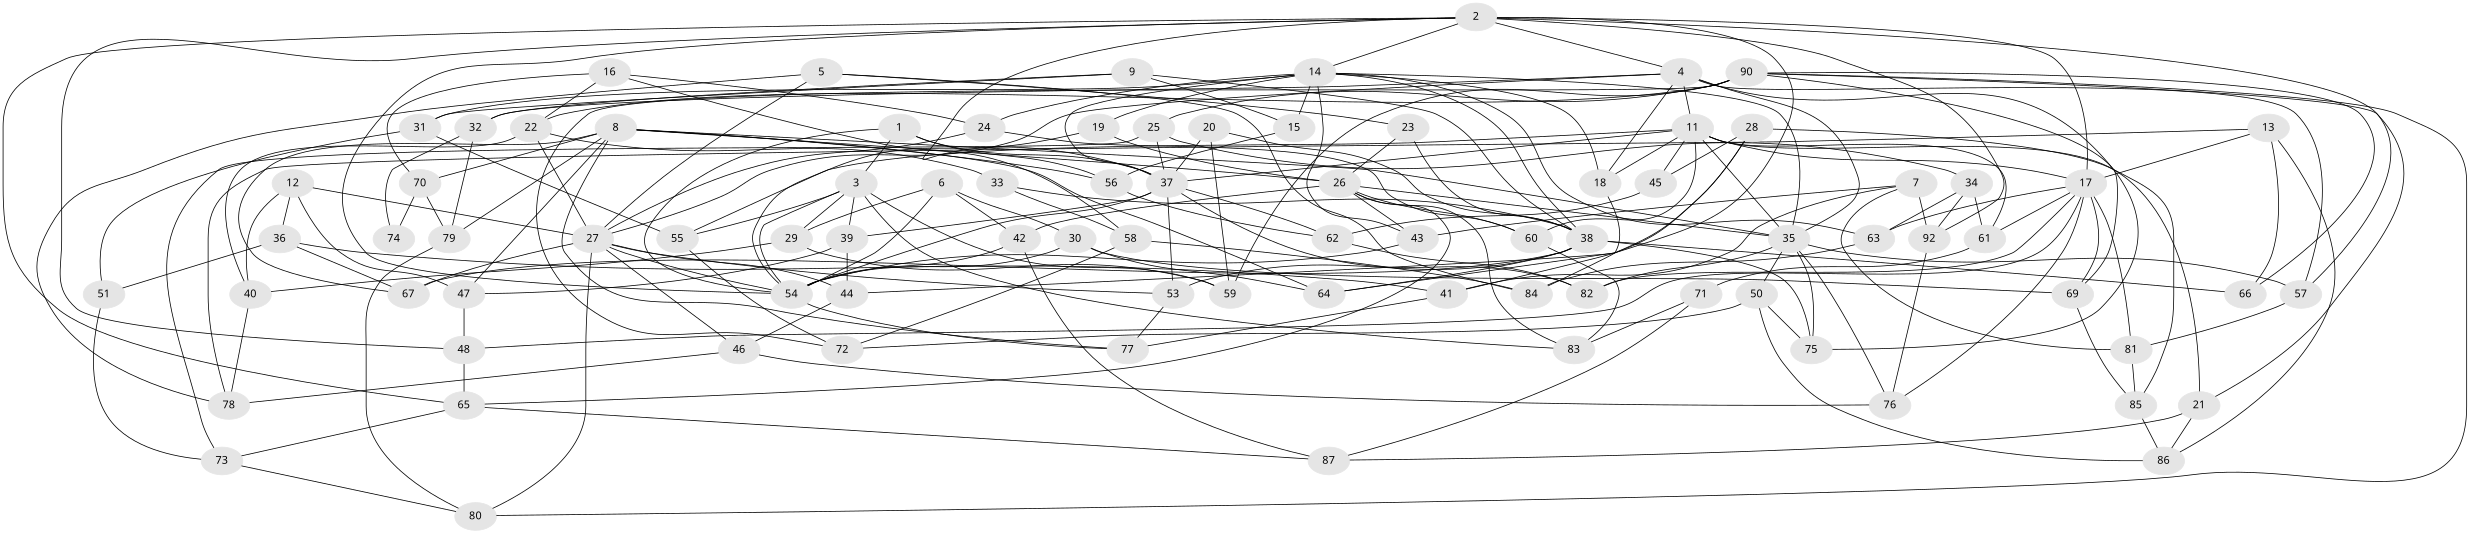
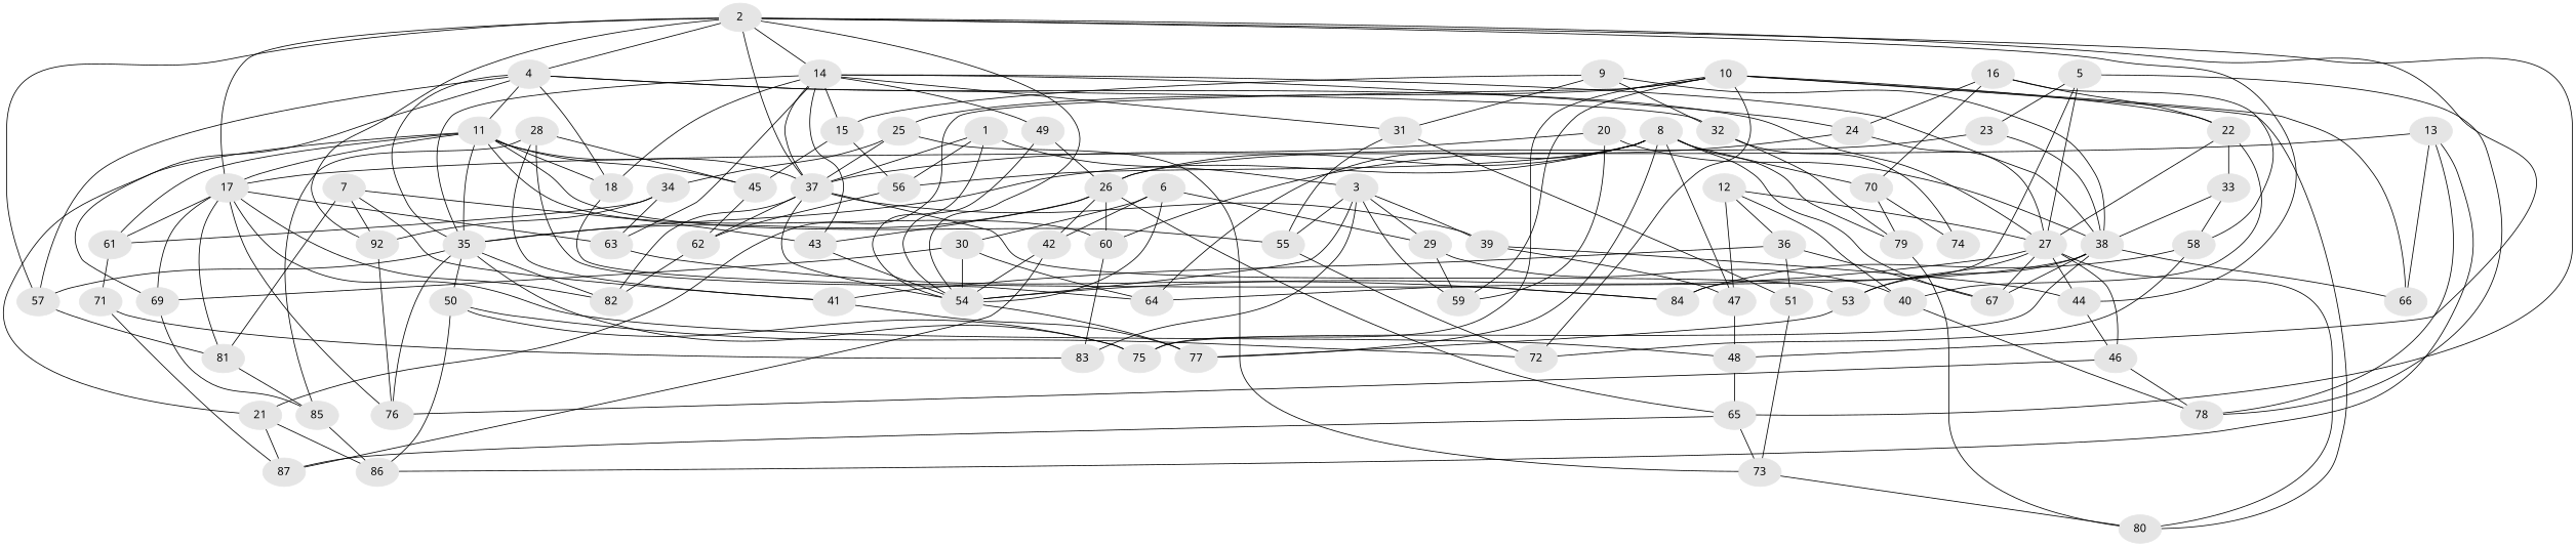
  graph {
    fontname="Noto Sans"
    node [color=gray90 fontname="Noto Sans" style=filled]
    edge [fontname="Noto Sans" weight=1.0]
    1
    3
    37
    54
    56
    29
    39
    55
    59
    83
    82
    53
    62
    77
    2
    4
    14
    17
    44
    48
    n21 [label=92]
    57
    65
    11
    18
    27
    32
    35
    69
    43
    15
    31
    38
-   19
+   19 [label=49]
    24
    63
    81
    61
    76
    46
    87
    73
    40
    47
    72
    21
    45
    60
    84
    67
    80
    79
    74
    75
    50
    85
    5
    23
    78
    26
    6
    30
    42
    64
    7
    41
    8
    70
    9
    51
    66
-   10 [label=90]
+   10
    22
    25
    86
    33
    34
    71
    12
    36
    13
    16
    58
    20
    28
    1 -- 3
    1 -- 37
    1 -- 54
    1 -- 56
    3 -- 54
    3 -- 29
    3 -- 39
    3 -- 55
    3 -- 59
    3 -- 83
    37 -- 54
    37 -- 39
    37 -- 82
    37 -- 53 [weight=2.0]
    37 -- 62
    54 -- 77
    56 -- 62
    29 -- 59
    29 -- 40
    39 -- 44
    39 -- 47
    55 -- 72
    53 -- 77
    62 -- 82
    2 -- 37
    2 -- 54
    2 -- 4
    2 -- 14
    2 -- 17
    2 -- 44
    2 -- 48
    2 -- n21
    2 -- 57
    2 -- 65
    4 -- 57
    4 -- 11
    4 -- 18
    4 -- 27
    4 -- 32
    4 -- 35
    4 -- 69
    14 -- 37
    14 -- 18
    14 -- 35
    14 -- 43
    14 -- 15
    14 -- 31
    14 -- 38
    14 -- 19 [weight=2.0]
    14 -- 24
    14 -- 63
    17 -- 82
    17 -- 48
    17 -- 69
    17 -- 63
    17 -- 81
    17 -- 61
    17 -- 76
    44 -- 46
    48 -- 65
    n21 -- 76
    57 -- 81
    65 -- 87
    65 -- 73
    11 -- 37
    11 -- 55
    11 -- 17
    11 -- 18
    11 -- 35
    11 -- 61
    11 -- 21
    11 -- 45
    11 -- 60
    18 -- 84
    27 -- 54
    27 -- 53 [weight=2.0]
    27 -- 44
    27 -- 46
    27 -- 67
    27 -- 80
    32 -- 79
    32 -- 74
    35 -- 82
    35 -- 57
    35 -- 76
    35 -- 75
    35 -- 50
    69 -- 85
    43 -- 54
    15 -- 56
+   15 -- 45
    31 -- 55
    31 -- 51
    38 -- 53
    38 -- 67
    38 -- 75
    38 -- 64
    38 -- 66
    19 -- 54
    19 -- 26
    24 -- 27
    24 -- 60
    63 -- 84
    81 -- 85
    61 -- 71
    46 -- 76
    46 -- 78
    73 -- 80
    40 -- 78
    47 -- 48
    21 -- 87
    21 -- 86
    45 -- 62
    60 -- 83
    79 -- 80
    50 -- 72
    50 -- 75
    50 -- 86
    85 -- 86
    5 -- 27
    5 -- 84
    5 -- 23
    5 -- 78
    23 -- 38
    23 -- 26 [weight=2.0]
-   26 -- 83
    26 -- 65
    26 -- 35
    26 -- 43
    26 -- 60
    26 -- 42
    6 -- 54
    6 -- 29
    6 -- 30
    6 -- 42
    30 -- 54
    30 -- 69
    30 -- 64
    42 -- 54
    42 -- 87
    7 -- n21
    7 -- 43
    7 -- 81
    7 -- 41
    41 -- 77
    8 -- 56
    8 -- 77
    8 -- 35
    8 -- 47
    8 -- 67
    8 -- 79
    8 -- 26
    8 -- 64
    8 -- 70
    70 -- 79
    70 -- 74
    9 -- 32
    9 -- 15
    9 -- 31
    9 -- 38
    51 -- 73
    10 -- 59
    10 -- 72
    10 -- 21
    10 -- 80
    10 -- 75
    10 -- 66
    10 -- 22
    10 -- 25
    22 -- 27
    22 -- 40
    22 -- 33
    25 -- 37
    25 -- 73
    25 -- 34
    33 -- 38
    33 -- 58
    34 -- n21
    34 -- 63
    34 -- 61
    71 -- 83
    71 -- 87
    12 -- 27
    12 -- 40
    12 -- 47
    12 -- 36
    36 -- 67
    36 -- 41
    36 -- 51
    13 -- 17
    13 -- 78
    13 -- 66
    13 -- 86
    16 -- 24
    16 -- 70
    16 -- 22
    16 -- 58
    58 -- 72
    58 -- 84
    20 -- 37
    20 -- 59
    20 -- 38
    28 -- 45
    28 -- 85
    28 -- 64
    28 -- 41
  }
